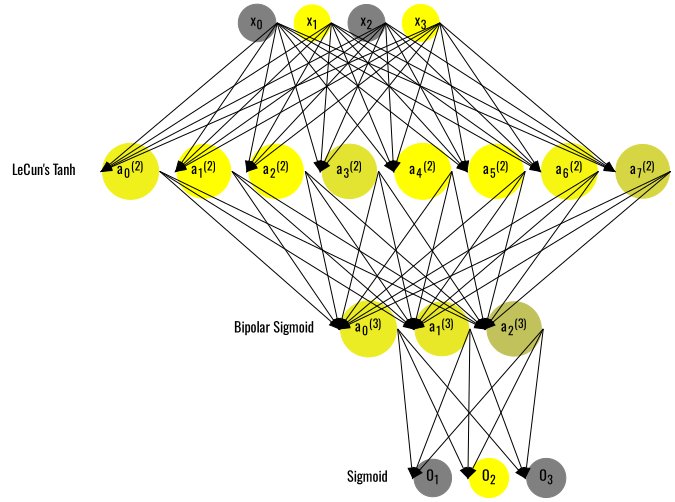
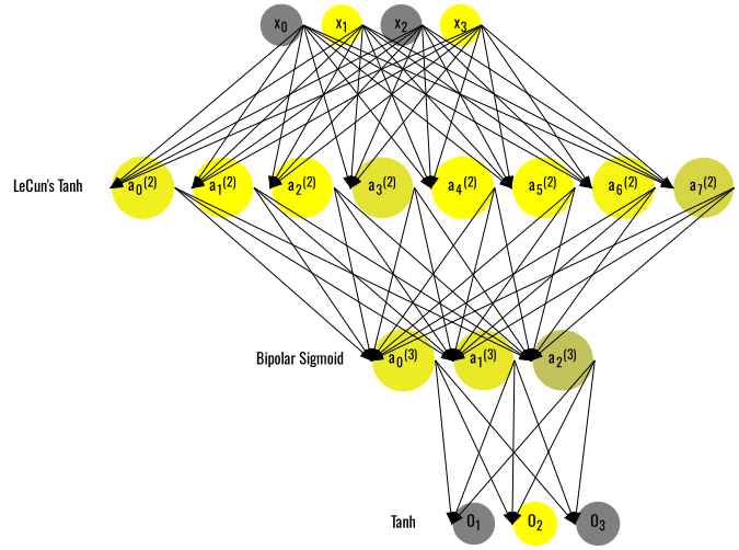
  digraph {
    rankdir=TB
    ranksep=1.4
    splines=false
    fontname=Oswald
    node [color="0.1667, 0.0, 0.5" fillcolor="0.1667, 0.0, 0.5" shape=circle style=filled fontname=Oswald]
    edge [headport=w style=solid tailport=e fontname=Oswald]
    n1 [label=<x<sub>0</sub>>]
    n2 [color="0.1667, 1.0, 1.0" fillcolor="0.1667, 1.0, 1.0" label=<x<sub>1</sub>>]
    n3 [label=<x<sub>2</sub>>]
    n4 [color="0.1667, 1.0, 1.0" fillcolor="0.1667, 1.0, 1.0" label=<x<sub>3</sub>>]
    n5 [color="0.1667, 0.877117, 0.938559" fillcolor="0.1667, 0.877117, 0.938559" label=<a<sub>0</sub><sup>(2)</sup>>]
    n6 [color="0.1667, 1.381855, 1.190927" fillcolor="0.1667, 1.381855, 1.190927" label=<a<sub>1</sub><sup>(2)</sup>>]
    n7 [color="0.1667, 1.323524, 1.161762" fillcolor="0.1667, 1.323524, 1.161762" label=<a<sub>2</sub><sup>(2)</sup>>]
    n8 [color="0.1667, 0.776071, 0.888035" fillcolor="0.1667, 0.776071, 0.888035" label=<a<sub>3</sub><sup>(2)</sup>>]
    n9 [color="0.1667, 1.712770, 1.356385" fillcolor="0.1667, 1.712770, 1.356385" label=<a<sub>4</sub><sup>(2)</sup>>]
    n10 [color="0.1667, 1.323957, 1.161978" fillcolor="0.1667, 1.323957, 1.161978" label=<a<sub>5</sub><sup>(2)</sup>>]
    n11 [color="0.1667, 0.925891, 0.962946" fillcolor="0.1667, 0.925891, 0.962946" label=<a<sub>6</sub><sup>(2)</sup>>]
    n12 [color="0.1667, 0.677673, 0.838836" fillcolor="0.1667, 0.677673, 0.838836" label=<a<sub>7</sub><sup>(2)</sup>>]
    n13 [color="0.1667, 0.846617, 0.923308" fillcolor="0.1667, 0.846617, 0.923308" label=<a<sub>0</sub><sup>(3)</sup>>]
    n14 [color="0.1667, 0.820309, 0.910154" fillcolor="0.1667, 0.820309, 0.910154" label=<a<sub>1</sub><sup>(3)</sup>>]
    n15 [color="0.1667, 0.517788, 0.758894" fillcolor="0.1667, 0.517788, 0.758894" label=<a<sub>2</sub><sup>(3)</sup>>]
    n16 [label=<O<sub>1</sub>>]
    n17 [color="0.1667, 1.0, 1.0" fillcolor="0.1667, 1.0, 1.0" label=<O<sub>2</sub>>]
    n18 [label=<O<sub>3</sub>>]
    n19 [label="LeCun's Tanh" shape=plaintext color="" fillcolor="" style=""]
    n20 [label="Bipolar Sigmoid" shape=plaintext color="" fillcolor="" style=""]
-   n21 [label=Sigmoid shape=plaintext color="" fillcolor="" style=""]
+   n21 [label=Tanh shape=plaintext color="" fillcolor="" style=""]
    subgraph sub_1 {
      n1
    }
    subgraph sub_2 {
      n2
    }
    subgraph sub_3 {
      n3
    }
    subgraph sub_4 {
      n4
    }
    subgraph sub_5 {
      n5
    }
    subgraph sub_6 {
      n6
    }
    subgraph sub_7 {
      n7
    }
    subgraph sub_8 {
      n8
    }
    subgraph sub_9 {
      n9
    }
    subgraph sub_10 {
      n10
    }
    subgraph sub_11 {
      n11
    }
    subgraph sub_12 {
      n12
    }
    subgraph sub_13 {
      n13
    }
    subgraph sub_14 {
      n14
    }
    subgraph sub_15 {
      n15
    }
    subgraph sub_16 {
      n16
    }
    subgraph sub_17 {
      n17
    }
    subgraph sub_18 {
      n18
    }
    subgraph sub_19 {
      rank=same
      n1
      n2
      n3
      n4
    }
    subgraph sub_20 {
      rank=same
      n5
      n6
      n7
      n8
      n9
      n10
      n11
      n12
    }
    subgraph sub_21 {
      rank=same
      n13
      n14
      n15
    }
    subgraph sub_22 {
      rank=same
      n16
      n17
      n18
    }
    subgraph sub_23 {
      rank=same
      n5
      n19
    }
    subgraph sub_24 {
      rank=same
      n13
      n20
    }
    subgraph sub_25 {
      rank=same
      n16
      n21
    }
    n1 -> n2 [style=invis]
    n1 -> n5
    n1 -> n6
    n1 -> n7
    n1 -> n8
    n1 -> n9
    n1 -> n10
    n1 -> n11
    n1 -> n12
    n2 -> n3 [style=invis]
    n2 -> n5
    n2 -> n6
    n2 -> n7
    n2 -> n8
    n2 -> n9
    n2 -> n10
    n2 -> n11
    n2 -> n12
    n3 -> n4 [style=invis]
    n3 -> n5
    n3 -> n6
    n3 -> n7
    n3 -> n8
    n3 -> n9
    n3 -> n10
    n3 -> n11
    n3 -> n12
    n4 -> n5
    n4 -> n6
    n4 -> n7
    n4 -> n8
    n4 -> n9
    n4 -> n10
    n4 -> n11
    n4 -> n12
    n5 -> n6 [style=invis]
    n5 -> n13
    n5 -> n14
    n5 -> n15
    n6 -> n7 [style=invis]
    n6 -> n13
    n6 -> n14
    n6 -> n15
    n7 -> n8 [style=invis]
    n7 -> n13
    n7 -> n14
    n7 -> n15
    n8 -> n9 [style=invis]
    n8 -> n13
    n8 -> n14
    n8 -> n15
    n9 -> n10 [style=invis]
    n9 -> n13
    n9 -> n14
    n9 -> n15
    n10 -> n11 [style=invis]
    n10 -> n13
    n10 -> n14
    n10 -> n15
    n11 -> n12 [style=invis]
    n11 -> n13
    n11 -> n14
    n11 -> n15
    n12 -> n13
    n12 -> n14
    n12 -> n15
    n13 -> n14 [style=invis]
    n13 -> n16
    n13 -> n17
    n13 -> n18
    n14 -> n15 [style=invis]
    n14 -> n16
    n14 -> n17
    n14 -> n18
    n15 -> n16
    n15 -> n17
    n15 -> n18
    n16 -> n17 [style=invis]
    n17 -> n18 [style=invis]
    n19 -> n5 [style=invis]
    n20 -> n13 [style=invis]
    n21 -> n16 [style=invis]
  }
